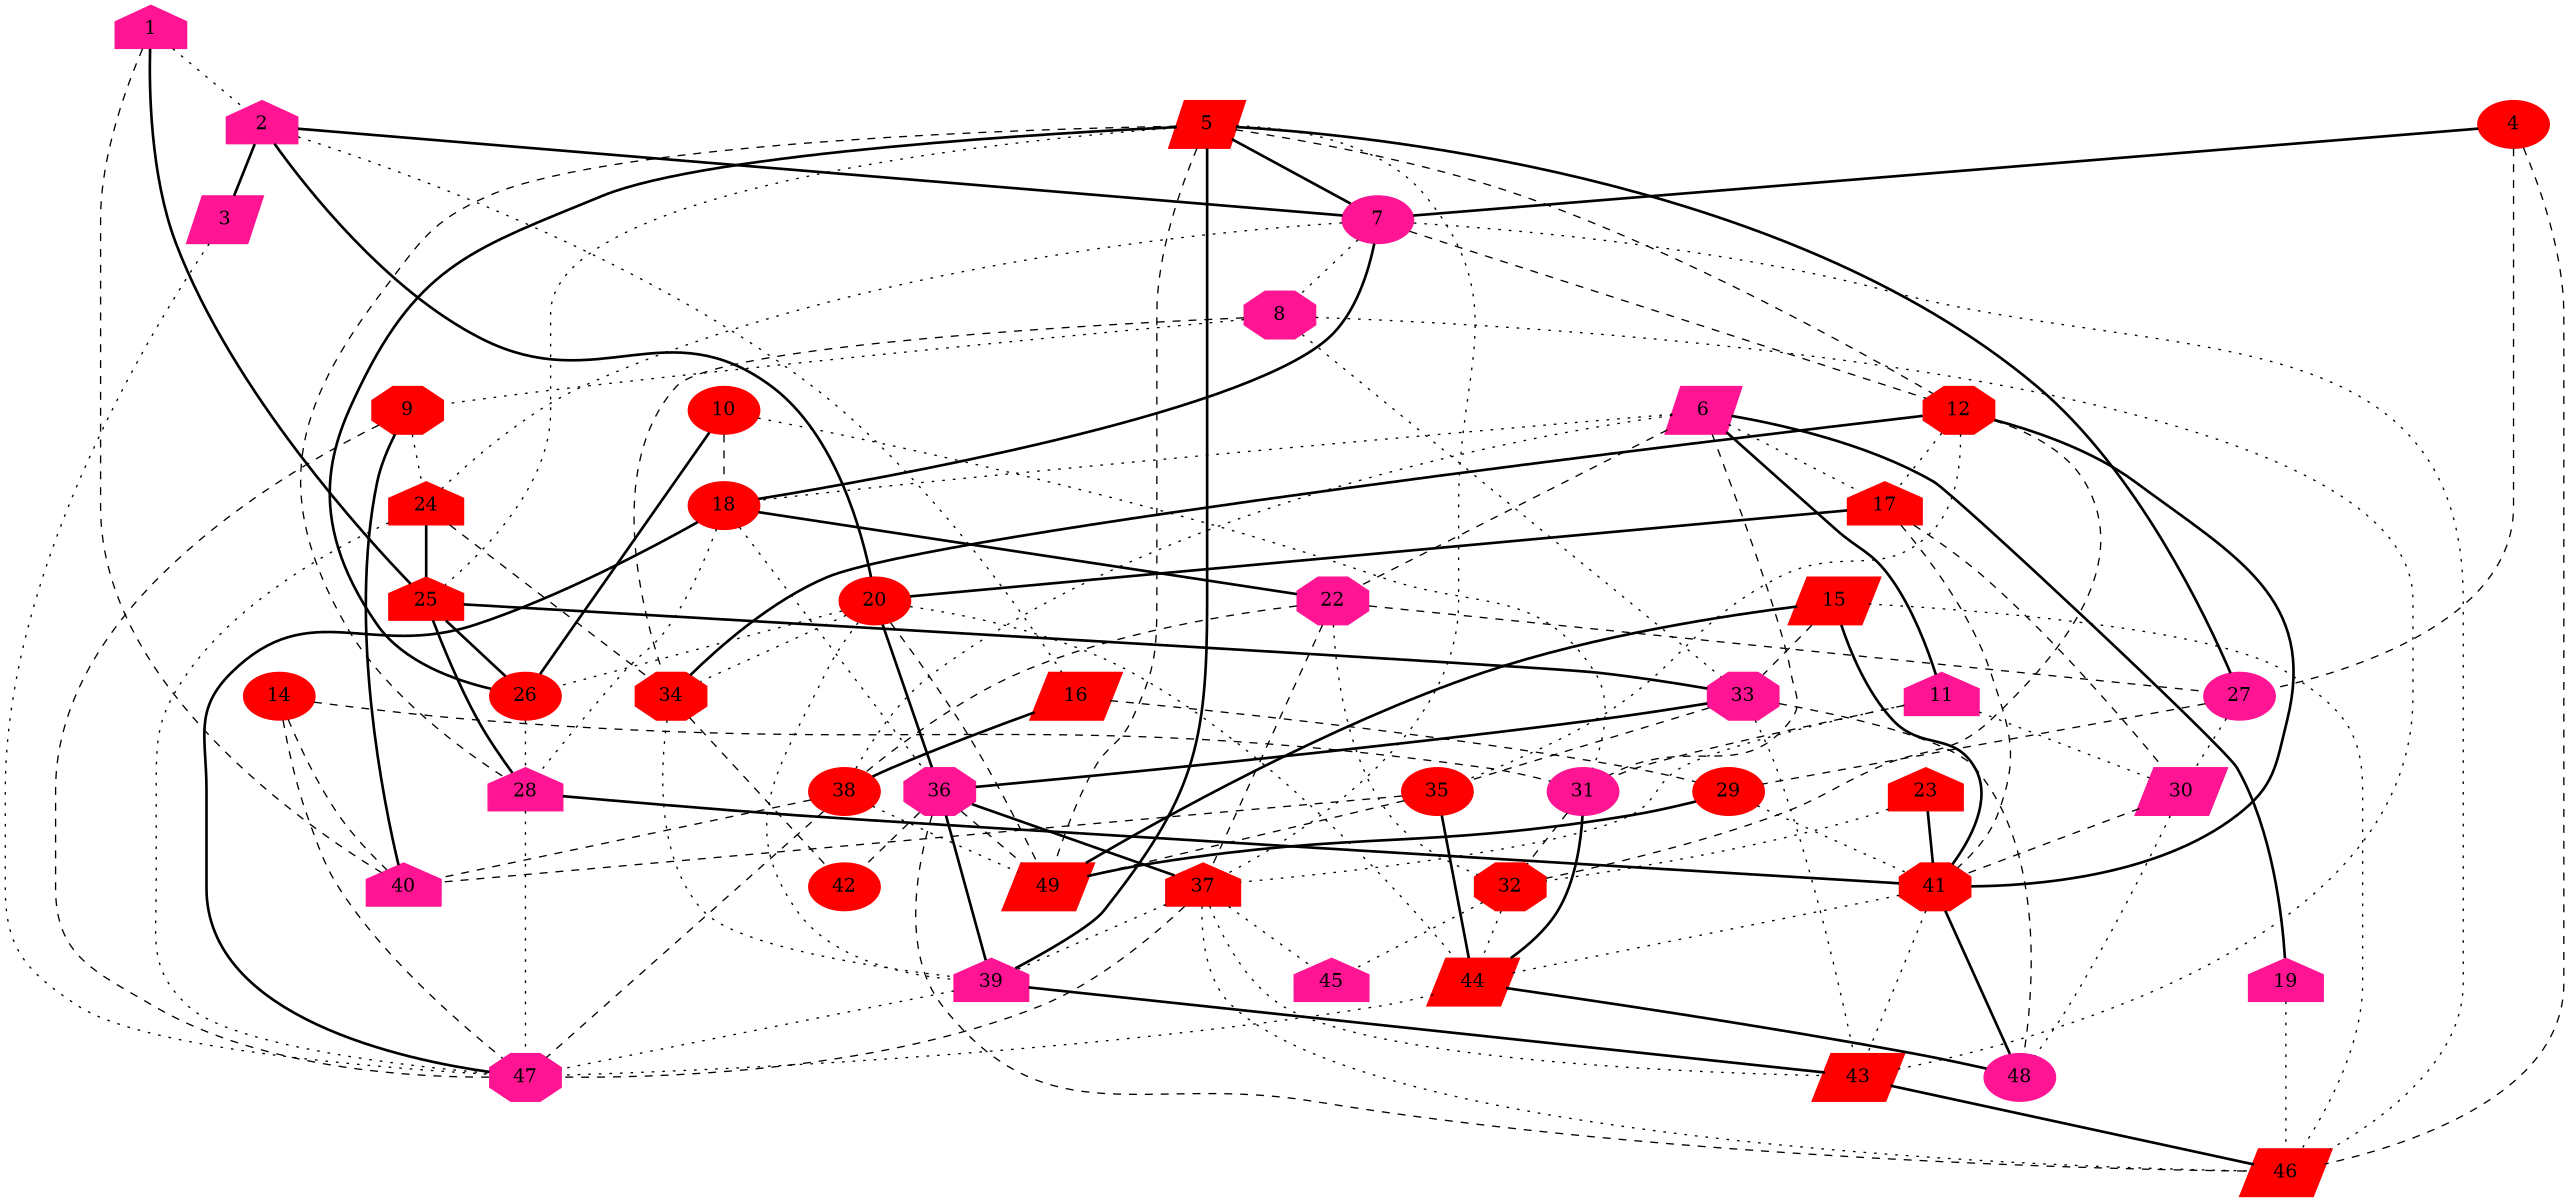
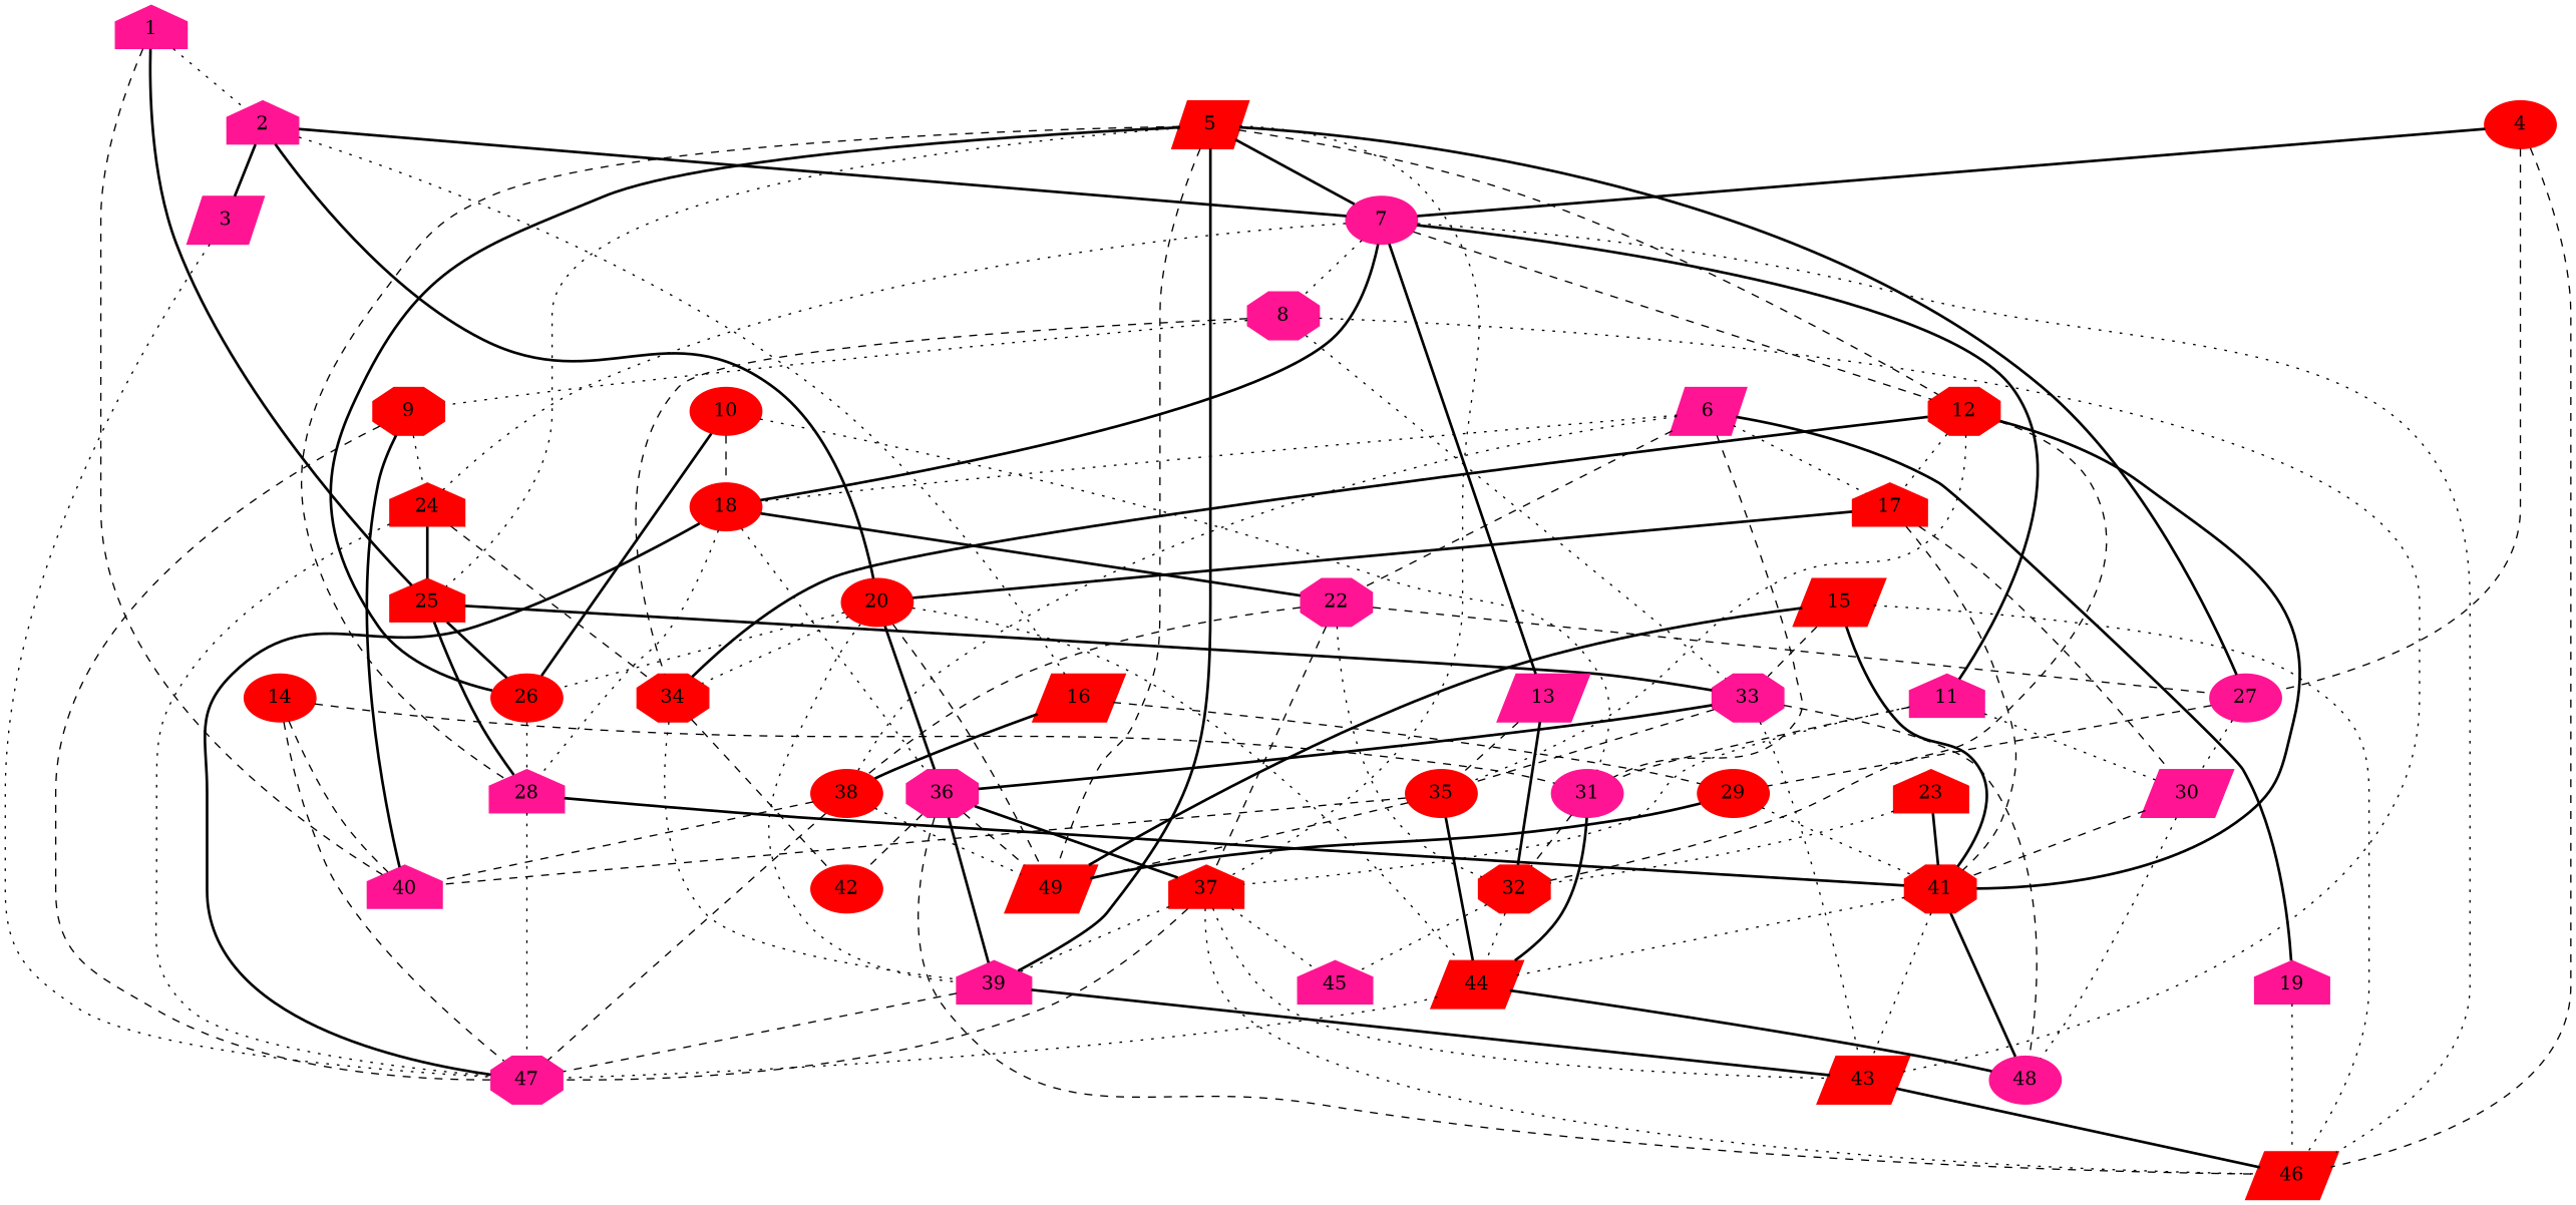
  graph {
    node [color=red shape=ellipse style=filled]
    edge [style=dotted weight=1.0]
    1 [color=deeppink shape=house]
    2 [color=deeppink shape=house]
    25 [shape=house]
    40 [color=deeppink shape=house]
    3 [color=deeppink shape=parallelogram]
    7 [color=deeppink]
    16 [shape=parallelogram]
    20
    26
    28 [color=deeppink shape=house]
    33 [color=deeppink shape=octagon]
    47 [color=deeppink shape=octagon]
    46 [shape=parallelogram]
    12 [shape=octagon]
    18
    8 [color=deeppink shape=octagon]
+   13 [color=deeppink shape=parallelogram]
    24 [shape=house]
    38
    29
    39 [color=deeppink shape=house]
    49 [shape=parallelogram]
    34 [shape=octagon]
    36 [color=deeppink shape=octagon]
    44 [shape=parallelogram]
    4
    27 [color=deeppink]
    30 [color=deeppink shape=parallelogram]
    5 [shape=parallelogram]
    37 [shape=house]
    17 [shape=house]
    32 [shape=octagon]
    35
    41 [shape=octagon]
    43 [shape=parallelogram]
    45 [color=deeppink shape=house]
    6 [color=deeppink shape=parallelogram]
    11 [color=deeppink shape=house]
    22 [color=deeppink shape=octagon]
    31 [color=deeppink]
    19 [color=deeppink shape=house]
    9 [shape=octagon]
    48 [color=deeppink]
    42
    10
    14
    15 [shape=parallelogram]
    23 [shape=house]
    1 -- 2
    1 -- 25 [style=bold]
    1 -- 40 [style=dashed]
    2 -- 3 [style=bold weight=2.0]
    2 -- 7 [style=bold]
    2 -- 16
    2 -- 20 [style=bold]
    25 -- 26 [style=bold]
    25 -- 28 [style=bold]
    25 -- 33 [style=bold]
    3 -- 47
    7 -- 46
    7 -- 12 [style=dashed]
    7 -- 18 [style=bold]
    7 -- 8
+   7 -- 13 [style=bold]
    7 -- 24
    16 -- 38 [style=bold]
    16 -- 29 [style=dashed]
    20 -- 26
    20 -- 39
    20 -- 49 [style=dashed]
    20 -- 34
    20 -- 36 [style=bold]
    20 -- 44
    26 -- 28
    28 -- 47
    28 -- 41 [style=bold]
    33 -- 36 [style=bold]
    33 -- 35 [style=dashed]
    33 -- 43
    33 -- 48 [style=dashed]
    12 -- 34 [style=bold]
    12 -- 17
    12 -- 32 [style=dashed]
    12 -- 35
    12 -- 41 [style=bold]
    18 -- 28
    18 -- 47 [style=bold]
    18 -- 36
    18 -- 22 [style=bold]
    8 -- 33
    8 -- 34 [style=dashed]
    8 -- 43
    8 -- 9
+   13 -- 32 [style=bold]
+   13 -- 35 [style=dashed]
    24 -- 25 [style=bold]
    24 -- 47
    24 -- 34 [style=dashed]
    38 -- 40 [style=dashed weight=2.0]
    38 -- 47 [style=dashed]
    38 -- 49
    29 -- 49 [style=bold]
    29 -- 41
-   39 -- 47
+   39 -- 47 [style=dashed]
    39 -- 43 [style=bold]
    34 -- 39
    34 -- 42 [style=dashed]
    36 -- 46 [style=dashed]
    36 -- 39 [style=bold]
    36 -- 49 [style=dashed]
    36 -- 37 [style=bold weight=2.0]
    36 -- 42 [style=dashed]
    44 -- 47 [weight=2.0]
    44 -- 48 [style=bold]
    4 -- 7 [style=bold]
    4 -- 46 [style=dashed]
    4 -- 27 [style=dashed]
    27 -- 29 [style=dashed]
    27 -- 30
    30 -- 41 [style=dashed]
    30 -- 48
    5 -- 25
    5 -- 7 [style=bold]
    5 -- 26 [style=bold]
    5 -- 28 [style=dashed]
    5 -- 12 [style=dashed]
    5 -- 39 [style=bold]
    5 -- 49 [style=dashed]
    5 -- 27 [style=bold]
    5 -- 37
    37 -- 47 [style=dashed]
    37 -- 46
    37 -- 39
    37 -- 43
    37 -- 45
    17 -- 20 [style=bold]
    17 -- 30 [style=dashed]
    17 -- 41 [style=dashed]
    32 -- 44
    32 -- 45
    35 -- 40 [style=dashed]
    35 -- 49 [style=dashed]
    35 -- 44 [style=bold]
    41 -- 44
    41 -- 43
    41 -- 48 [style=bold]
    43 -- 46 [style=bold]
    6 -- 18
    6 -- 38
    6 -- 17
-   6 -- 11 [style=bold]
+   7 -- 11 [style=bold]
    6 -- 22 [style=dashed]
    6 -- 31 [style=dashed]
    6 -- 19 [style=bold]
    11 -- 30
    11 -- 37
    11 -- 31 [style=dashed]
    22 -- 38 [style=dashed]
    22 -- 27 [style=dashed]
    22 -- 37 [style=dashed]
    22 -- 32
    31 -- 44 [style=bold]
    31 -- 32 [style=dashed]
    19 -- 46
    9 -- 40 [style=bold]
    9 -- 47 [style=dashed]
    9 -- 24
    10 -- 26 [style=bold]
    10 -- 18 [style=dashed]
    10 -- 31
    14 -- 40 [style=dashed]
    14 -- 47 [style=dashed]
    14 -- 31 [style=dashed]
    15 -- 33 [style=dashed]
    15 -- 46
    15 -- 49 [style=bold]
    15 -- 41 [style=bold]
    23 -- 32
    23 -- 41 [style=bold]
  }
